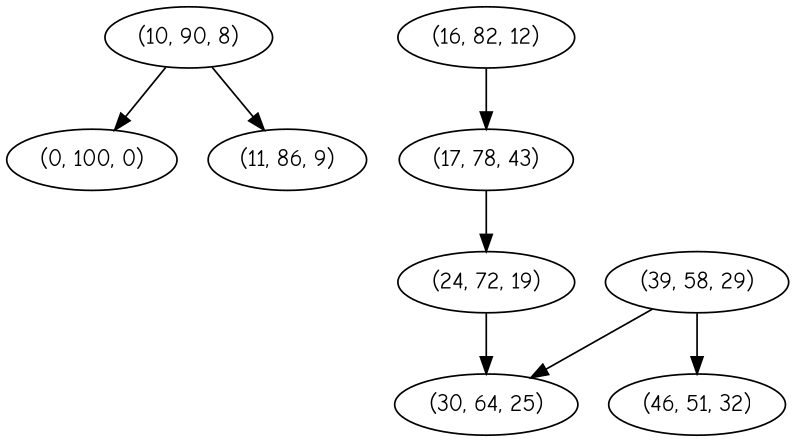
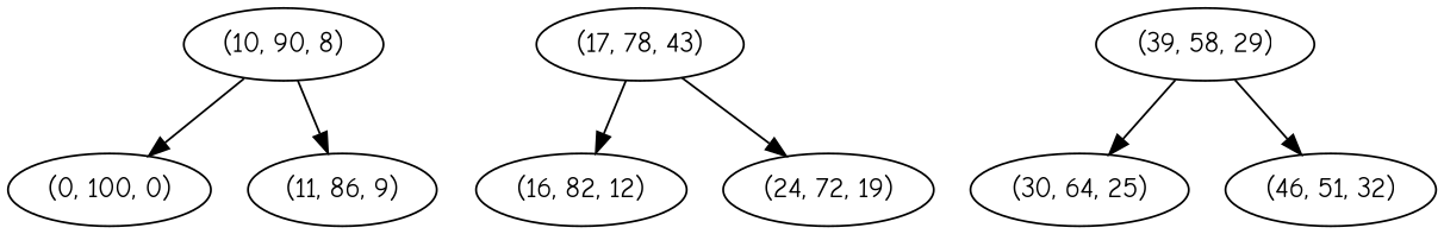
  digraph {
    fontname="Comic Neue"
    node [fontname="Comic Neue"]
    edge [fontname="Comic Neue"]
    "(10, 90, 8)"
    "(0, 100, 0)"
    "(11, 86, 9)"
    n4 [label="(17, 78, 43)"]
    "(16, 82, 12)"
    "(24, 72, 19)"
    "(30, 64, 25)"
    "(39, 58, 29)"
    "(46, 51, 32)"
    "(10, 90, 8)" -> "(0, 100, 0)"
    "(10, 90, 8)" -> "(11, 86, 9)"
    n4 -> "(24, 72, 19)"
-   "(16, 82, 12)" -> n4
-   "(24, 72, 19)" -> "(30, 64, 25)"
+   n4 -> "(16, 82, 12)"
    "(39, 58, 29)" -> "(30, 64, 25)"
    "(39, 58, 29)" -> "(46, 51, 32)"
  }
